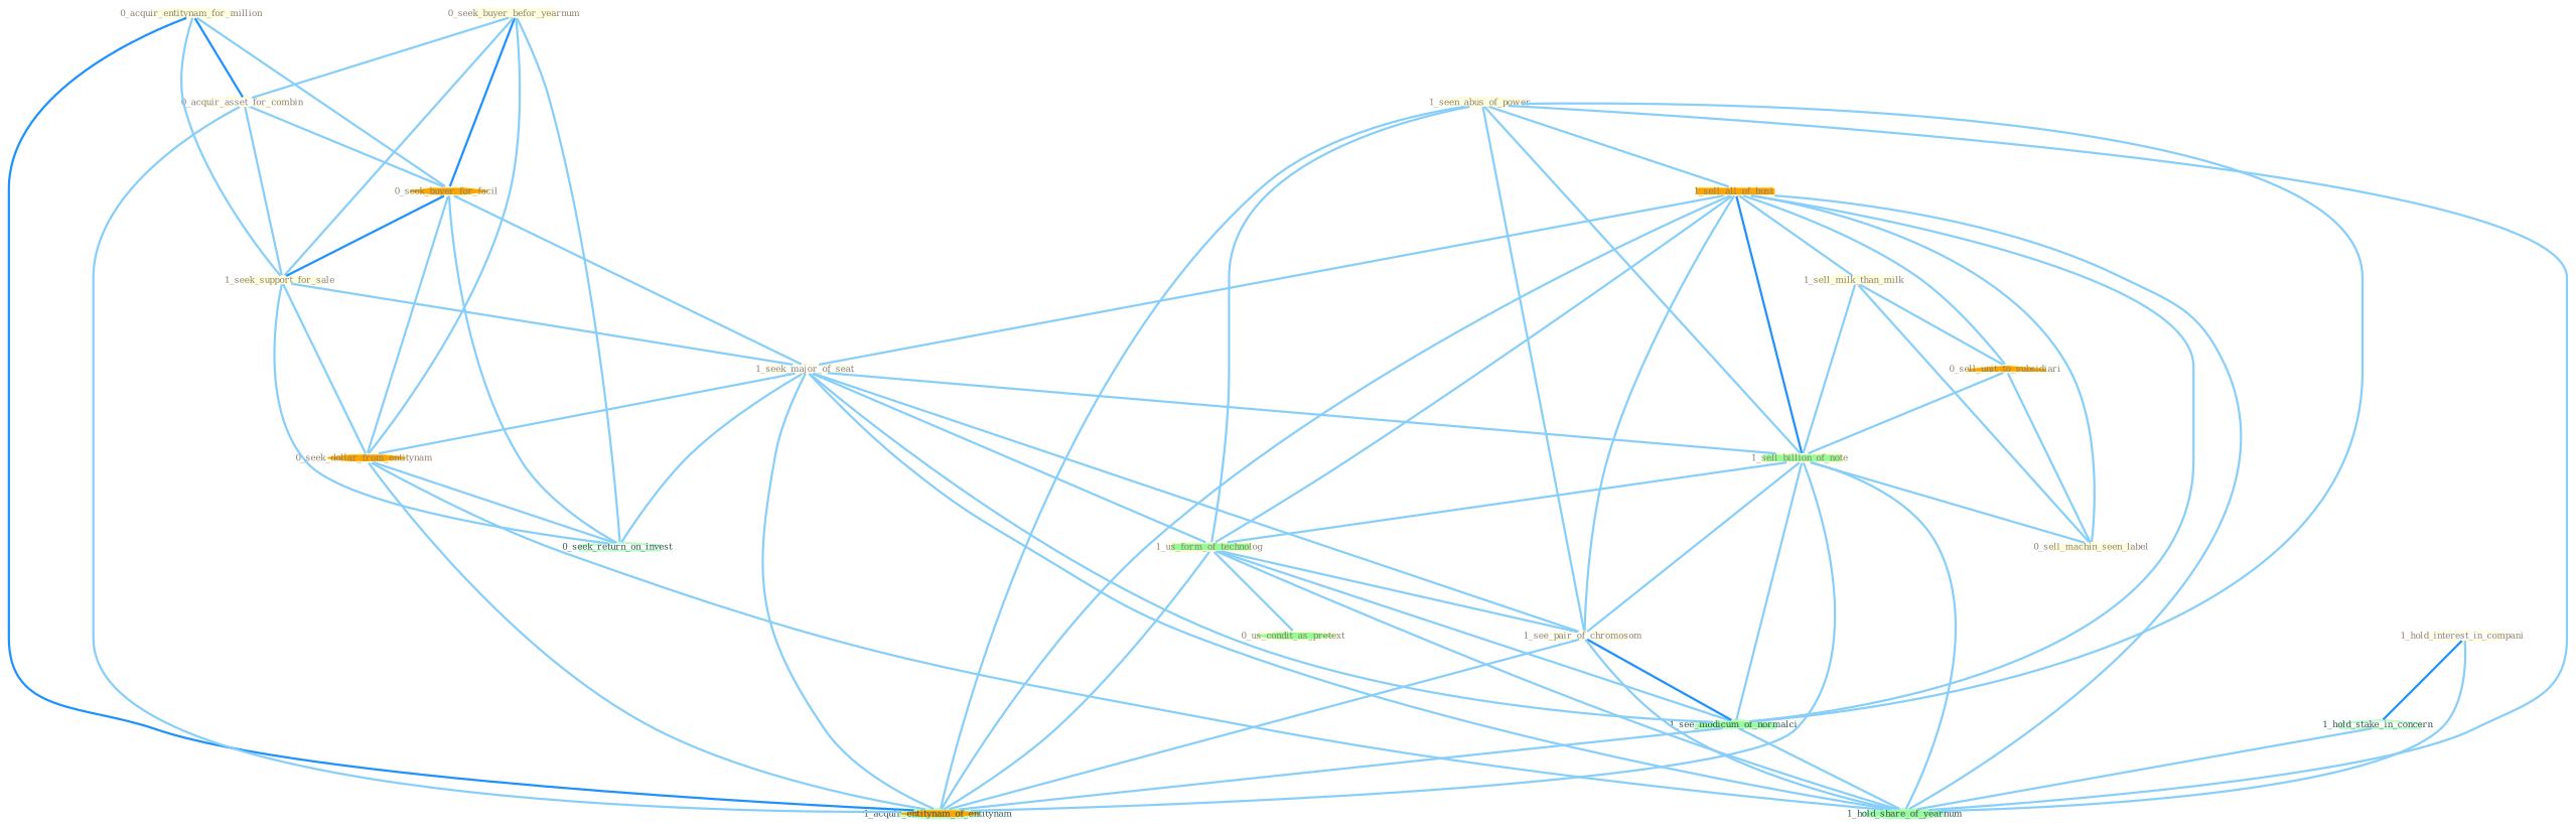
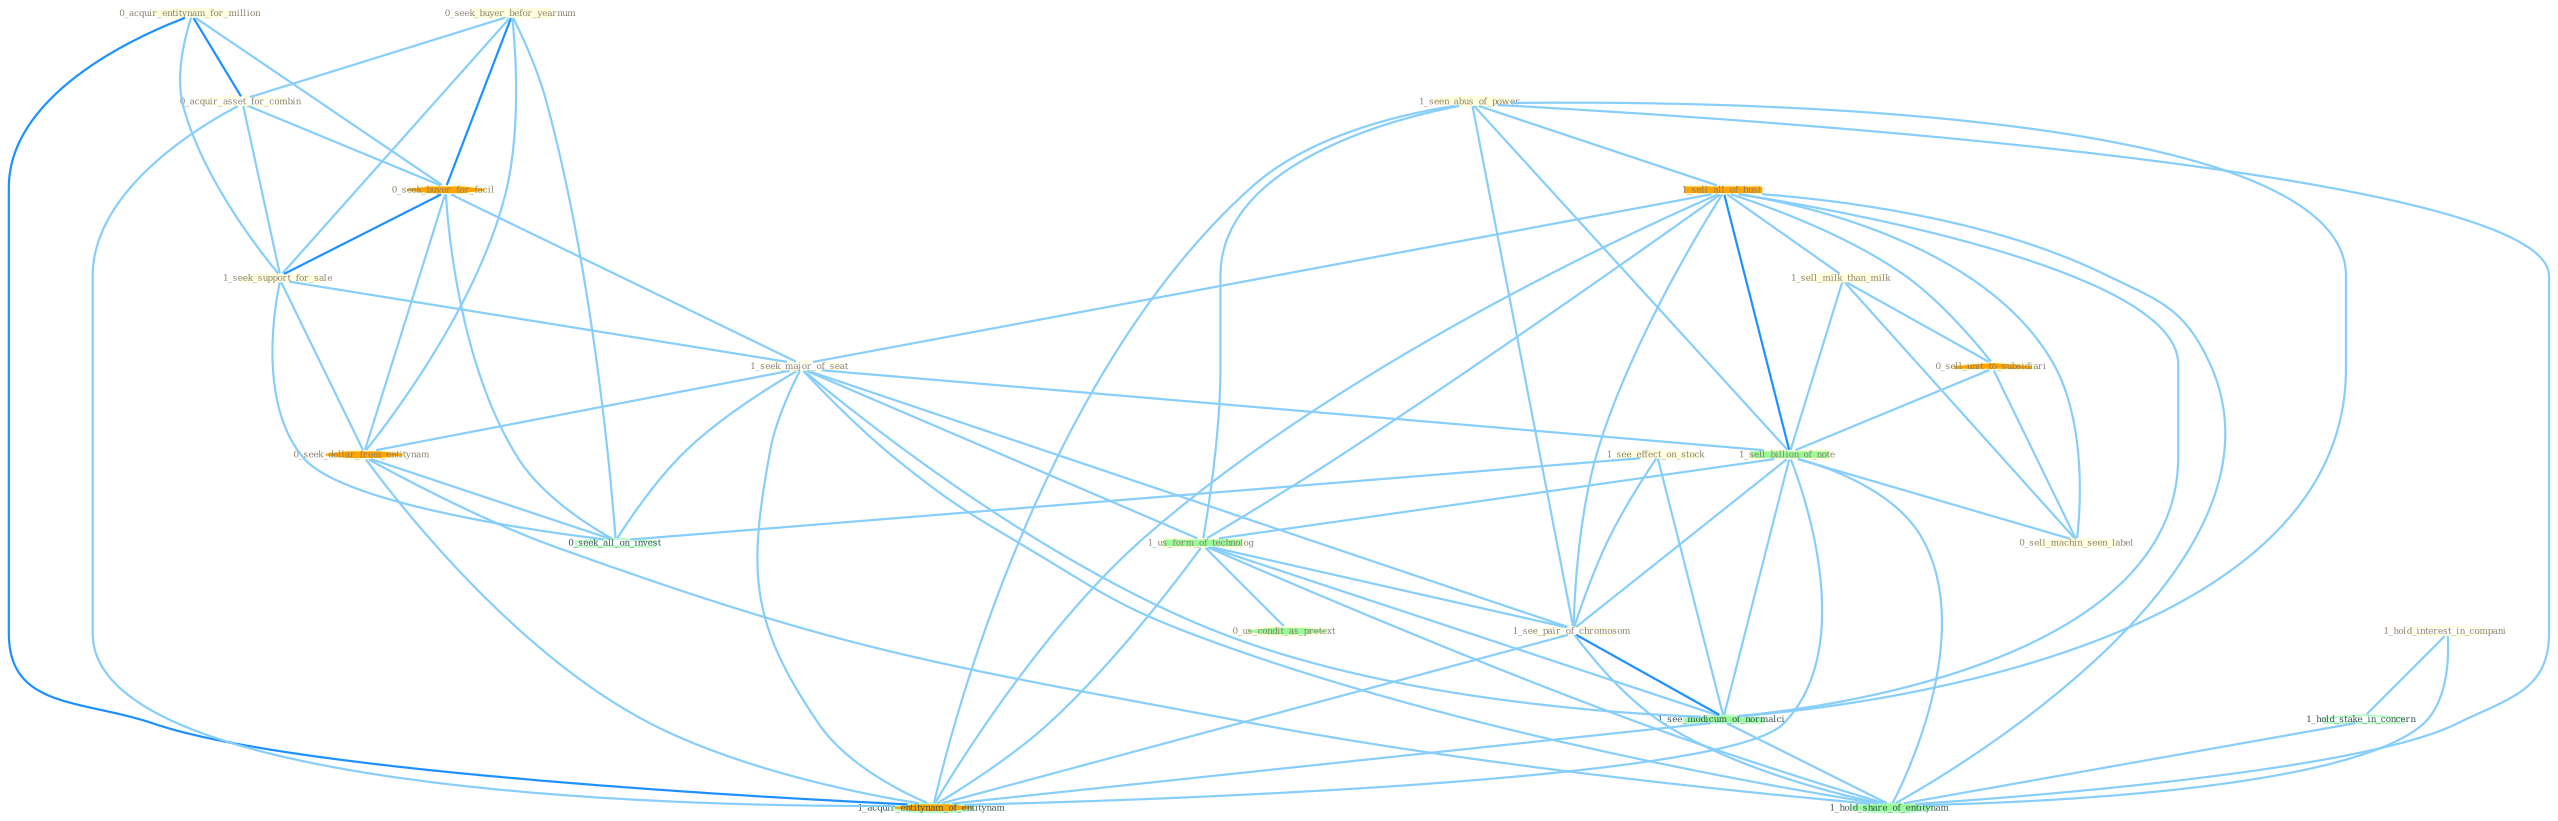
  graph {
    node [color="#ffffe0" fillcolor=lightyellow fixedsize=true fontcolor="#8b7d6b" fontsize=4 shape=octagon style=filled]
    edge [color="#87cefa" w=1]
    "0_acquir_entitynam_for_million " [height=.06 width=.5]
    "0_acquir_asset_for_combin " [fillcolor=white height=.06 width=.5]
    "1_seen_abus_of_power " [height=.06 width=.5]
    "1_sell_all_of_busi " [fillcolor=orange height=.06 shape=note width=.5]
    "1_sell_milk_than_milk " [height=.06 width=.5]
    "0_seek_buyer_befor_yearnum " [height=.06 shape=note width=.5]
    "0_seek_buyer_for_facil " [fillcolor=orange height=.06 width=.5]
    "0_sell_unit_to_subsidiari " [fillcolor=orange height=.06 shape=house width=.5]
+   "1_see_effect_on_stock " [height=.06 shape=house width=.5]
    "1_seek_support_for_sale " [height=.06 shape=house width=.5]
    "1_seek_major_of_seat " [fillcolor=white height=.06 width=.5]
    "0_seek_dollar_from_entitynam " [fillcolor=orange height=.06 width=.5]
    "1_sell_billion_of_note " [fillcolor=palegreen height=.06 shape=note width=.5]
    n14 [height=.06 label="0_sell_machin_seen_label" shape=house width=.5]
    "1_us_form_of_technolog " [fillcolor=palegreen height=.06 shape=note width=.5]
    "1_hold_interest_in_compani " [fillcolor=white height=.06 width=.5]
    "0_us_condit_as_pretext " [fillcolor=palegreen height=.06 width=.5]
    "1_see_pair_of_chromosom " [fillcolor=white height=.06 shape=house width=.5]
    "1_acquir_entitynam_of_entitynam " [color="#BDFCC9" fillcolor=orange fontcolor="#2f4f4f" height=.06 width=.5]
    "1_see_modicum_of_normalci " [color="#BDFCC9" fillcolor=palegreen fontcolor="#2f4f4f" height=.06 shape=house width=.5]
-   "1_hold_share_of_entitynam " [color="#BDFCC9" fillcolor=palegreen fontcolor="#2f4f4f" height=.06 width=.5 label="1_hold_share_of_yearnum"]
-   "0_seek_return_on_invest " [color="#BDFCC9" fillcolor=white fontcolor="#2f4f4f" height=.06 shape=house width=.5]
+   "1_hold_share_of_entitynam " [color="#BDFCC9" fillcolor=palegreen fontcolor="#2f4f4f" height=.06 width=.5]
+   "0_seek_return_on_invest " [color="#BDFCC9" fillcolor=white fontcolor="#2f4f4f" height=.06 shape=house width=.5 label="0_seek_all_on_invest"]
    "1_hold_stake_in_concern " [color="#BDFCC9" fillcolor=white fontcolor="#2f4f4f" height=.06 shape=house width=.5]
    subgraph sub_1 {
      "0_acquir_entitynam_for_million "
      "0_acquir_asset_for_combin "
      "1_seen_abus_of_power "
      "1_sell_all_of_busi "
      "1_sell_milk_than_milk "
      "0_seek_buyer_befor_yearnum "
      "0_seek_buyer_for_facil "
      "0_sell_unit_to_subsidiari "
+     "1_see_effect_on_stock "
      "1_seek_support_for_sale "
      "1_seek_major_of_seat "
      "0_seek_dollar_from_entitynam "
      "1_sell_billion_of_note "
      n14
      "1_us_form_of_technolog "
      "1_hold_interest_in_compani "
      "0_us_condit_as_pretext "
      "1_see_pair_of_chromosom "
    }
    subgraph sub_2 {
    }
    "0_acquir_entitynam_for_million " -- "0_acquir_asset_for_combin " [color="#1e90ff" w=2]
    "0_acquir_entitynam_for_million " -- "0_seek_buyer_for_facil "
    "0_acquir_entitynam_for_million " -- "1_seek_support_for_sale "
    "0_acquir_entitynam_for_million " -- "1_acquir_entitynam_of_entitynam " [color="#1e90ff" w=2]
    "0_acquir_asset_for_combin " -- "0_seek_buyer_for_facil "
    "0_acquir_asset_for_combin " -- "1_seek_support_for_sale "
    "0_acquir_asset_for_combin " -- "1_acquir_entitynam_of_entitynam "
    "1_seen_abus_of_power " -- "1_sell_all_of_busi "
    "1_seen_abus_of_power " -- "1_sell_billion_of_note "
    "1_seen_abus_of_power " -- "1_us_form_of_technolog "
    "1_seen_abus_of_power " -- "1_see_pair_of_chromosom "
    "1_seen_abus_of_power " -- "1_acquir_entitynam_of_entitynam "
    "1_seen_abus_of_power " -- "1_see_modicum_of_normalci "
    "1_seen_abus_of_power " -- "1_hold_share_of_entitynam "
    "1_sell_all_of_busi " -- "1_sell_milk_than_milk "
    "1_sell_all_of_busi " -- "0_sell_unit_to_subsidiari "
    "1_sell_all_of_busi " -- "1_seek_major_of_seat "
    "1_sell_all_of_busi " -- "1_sell_billion_of_note " [color="#1e90ff" w=2]
    "1_sell_all_of_busi " -- n14
    "1_sell_all_of_busi " -- "1_us_form_of_technolog "
    "1_sell_all_of_busi " -- "1_see_pair_of_chromosom "
    "1_sell_all_of_busi " -- "1_acquir_entitynam_of_entitynam "
    "1_sell_all_of_busi " -- "1_see_modicum_of_normalci "
    "1_sell_all_of_busi " -- "1_hold_share_of_entitynam "
    "1_sell_milk_than_milk " -- "0_sell_unit_to_subsidiari "
    "1_sell_milk_than_milk " -- "1_sell_billion_of_note "
    "1_sell_milk_than_milk " -- n14
    "0_seek_buyer_befor_yearnum " -- "0_acquir_asset_for_combin "
    "0_seek_buyer_befor_yearnum " -- "0_seek_buyer_for_facil " [color="#1e90ff" w=2]
    "0_seek_buyer_befor_yearnum " -- "1_seek_support_for_sale "
    "0_seek_buyer_befor_yearnum " -- "0_seek_dollar_from_entitynam "
    "0_seek_buyer_befor_yearnum " -- "0_seek_return_on_invest "
    "0_seek_buyer_for_facil " -- "1_seek_support_for_sale " [color="#1e90ff" w=2]
    "0_seek_buyer_for_facil " -- "1_seek_major_of_seat "
    "0_seek_buyer_for_facil " -- "0_seek_dollar_from_entitynam "
    "0_seek_buyer_for_facil " -- "0_seek_return_on_invest "
    "0_sell_unit_to_subsidiari " -- "1_sell_billion_of_note "
    "0_sell_unit_to_subsidiari " -- n14
+   "1_see_effect_on_stock " -- "1_see_pair_of_chromosom "
+   "1_see_effect_on_stock " -- "1_see_modicum_of_normalci "
+   "1_see_effect_on_stock " -- "0_seek_return_on_invest "
    "1_seek_support_for_sale " -- "1_seek_major_of_seat "
    "1_seek_support_for_sale " -- "0_seek_dollar_from_entitynam "
    "1_seek_support_for_sale " -- "0_seek_return_on_invest "
    "1_seek_major_of_seat " -- "0_seek_dollar_from_entitynam "
    "1_seek_major_of_seat " -- "1_sell_billion_of_note "
    "1_seek_major_of_seat " -- "1_us_form_of_technolog "
    "1_seek_major_of_seat " -- "1_see_pair_of_chromosom "
    "1_seek_major_of_seat " -- "1_acquir_entitynam_of_entitynam "
    "1_seek_major_of_seat " -- "1_see_modicum_of_normalci "
    "1_seek_major_of_seat " -- "1_hold_share_of_entitynam "
    "1_seek_major_of_seat " -- "0_seek_return_on_invest "
    "0_seek_dollar_from_entitynam " -- "1_acquir_entitynam_of_entitynam "
    "0_seek_dollar_from_entitynam " -- "1_hold_share_of_entitynam "
    "0_seek_dollar_from_entitynam " -- "0_seek_return_on_invest "
    "1_sell_billion_of_note " -- n14
    "1_sell_billion_of_note " -- "1_us_form_of_technolog "
    "1_sell_billion_of_note " -- "1_see_pair_of_chromosom "
    "1_sell_billion_of_note " -- "1_acquir_entitynam_of_entitynam "
    "1_sell_billion_of_note " -- "1_see_modicum_of_normalci "
    "1_sell_billion_of_note " -- "1_hold_share_of_entitynam "
    "1_us_form_of_technolog " -- "0_us_condit_as_pretext "
    "1_us_form_of_technolog " -- "1_see_pair_of_chromosom "
    "1_us_form_of_technolog " -- "1_acquir_entitynam_of_entitynam "
    "1_us_form_of_technolog " -- "1_see_modicum_of_normalci "
    "1_us_form_of_technolog " -- "1_hold_share_of_entitynam "
    "1_hold_interest_in_compani " -- "1_hold_share_of_entitynam "
-   "1_hold_interest_in_compani " -- "1_hold_stake_in_concern " [color="#1e90ff" w=2]
+   "1_hold_interest_in_compani " -- "1_hold_stake_in_concern " [w=2]
    "1_see_pair_of_chromosom " -- "1_acquir_entitynam_of_entitynam "
    "1_see_pair_of_chromosom " -- "1_see_modicum_of_normalci " [color="#1e90ff" w=2]
    "1_see_pair_of_chromosom " -- "1_hold_share_of_entitynam "
    "1_see_modicum_of_normalci " -- "1_acquir_entitynam_of_entitynam "
    "1_see_modicum_of_normalci " -- "1_hold_share_of_entitynam "
    "1_hold_stake_in_concern " -- "1_hold_share_of_entitynam "
  }
